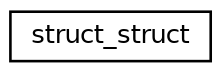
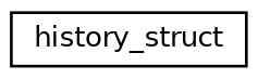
  digraph {
    rankdir=LR
-   n1 [color=black fillcolor=white fontname=Helvetica fontsize=10 height=0.2 label=struct_struct shape=record style=filled width=0.4]
+   n1 [color=black fillcolor=white fontname=Helvetica fontsize=10 height=0.2 label=history_struct shape=record style=filled width=0.4]
  }
